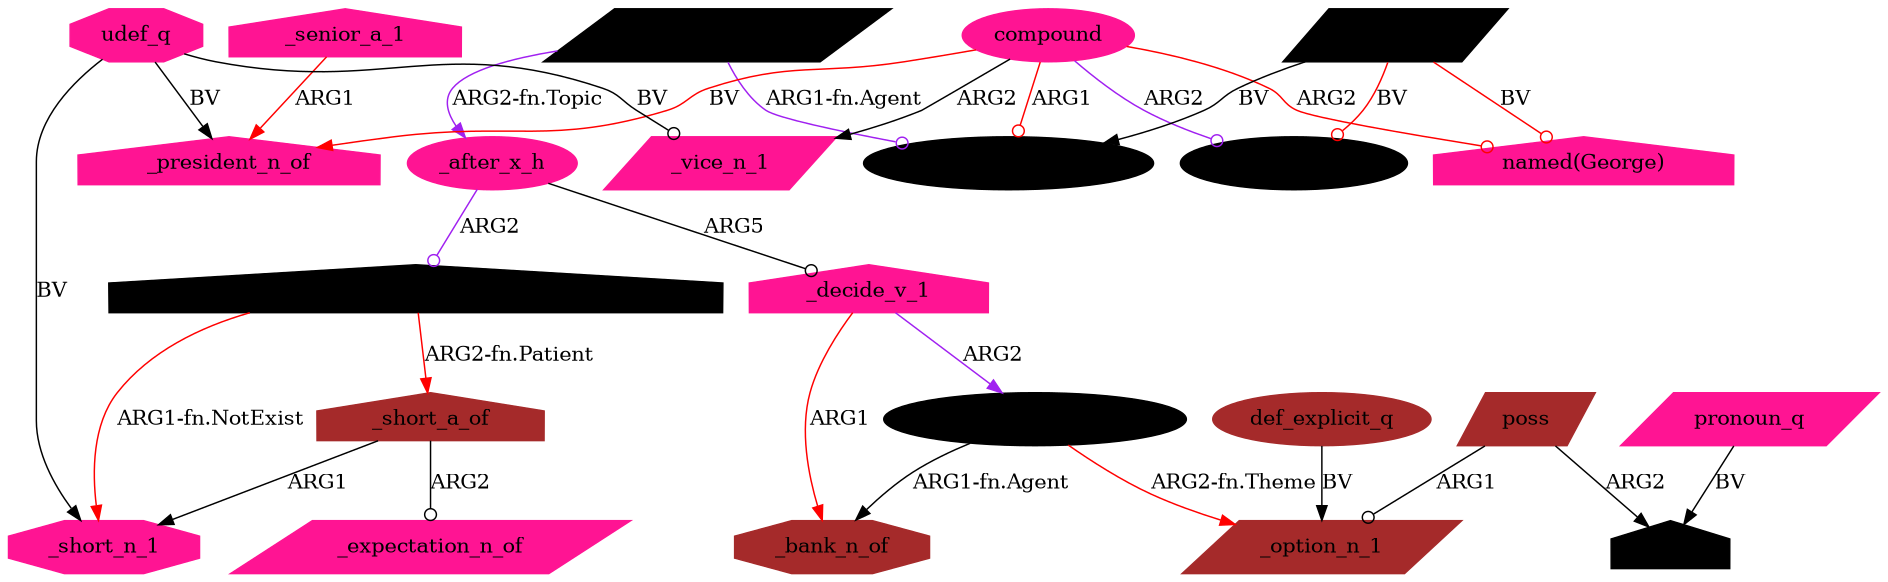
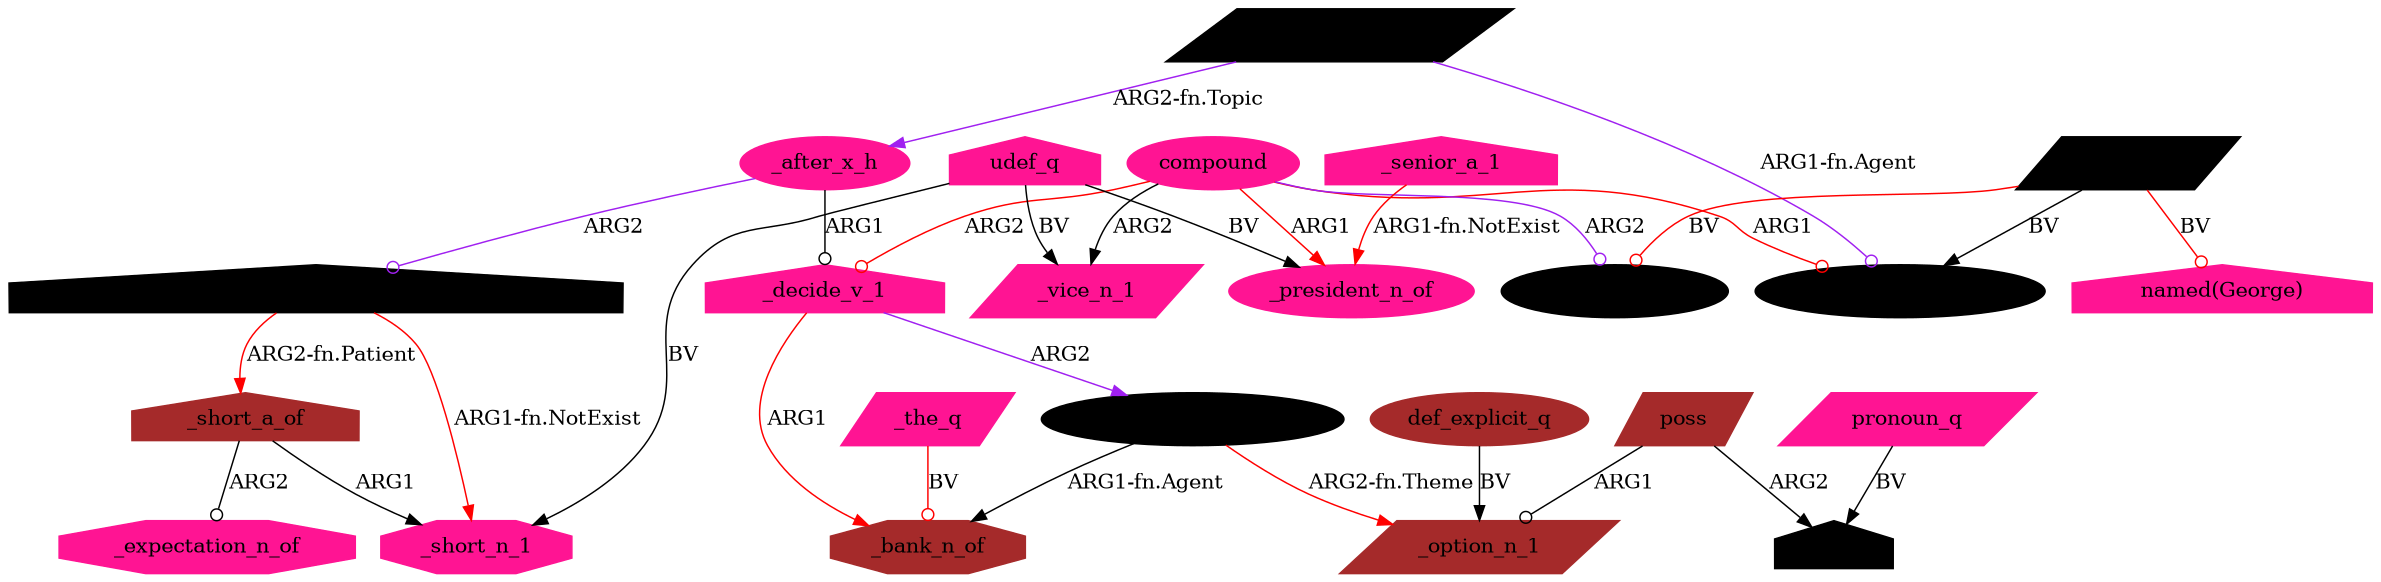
  digraph {
    node [color=deeppink shape=parallelogram style=filled]
    edge [arrowhead=normal color=black]
    "_say_v_to-fn.IN" [color=black]
    "named(Scandalios)" [color=black shape=ellipse]
    _after_x_h [shape=ellipse]
    _decide_v_1 [shape=house]
    "_fall_v_state-fn.Motion_directional" [color=black shape=house]
    compound [shape=ellipse]
    _vice_n_1
    "named(Chase)" [color=black shape=ellipse]
    "named(George)" [shape=house]
-   _president_n_of [shape=house]
+   _president_n_of [shape=ellipse]
    poss [color=brown]
    pron [color=black shape=house]
    _option_n_1 [color=brown]
    _short_a_of [color=brown shape=house]
    n15 [label=_short_n_1 shape=octagon]
-   _expectation_n_of
+   _expectation_n_of [shape=octagon]
    proper_q [color=black]
    _bank_n_of [color=brown shape=octagon]
    "_exercise_v_1-fn.NF" [color=black shape=ellipse]
    _senior_a_1 [shape=house]
-   udef_q [shape=octagon]
+   udef_q [shape=house]
    pronoun_q
+   _the_q
    def_explicit_q [color=brown shape=ellipse]
    "_say_v_to-fn.IN" -> "named(Scandalios)" [arrowhead=odot color=purple label="ARG1-fn.Agent"]
    "_say_v_to-fn.IN" -> _after_x_h [color=purple label="ARG2-fn.Topic"]
-   _after_x_h -> _decide_v_1 [arrowhead=odot label=ARG5]
+   _after_x_h -> _decide_v_1 [arrowhead=odot label=ARG1]
    _after_x_h -> "_fall_v_state-fn.Motion_directional" [arrowhead=odot color=purple label=ARG2]
    _decide_v_1 -> _bank_n_of [color=red label=ARG1]
    _decide_v_1 -> "_exercise_v_1-fn.NF" [color=purple label=ARG2]
    "_fall_v_state-fn.Motion_directional" -> _short_a_of [color=red label="ARG2-fn.Patient"]
    "_fall_v_state-fn.Motion_directional" -> n15 [color=red label="ARG1-fn.NotExist"]
    compound -> "named(Scandalios)" [arrowhead=odot color=red label=ARG1]
    compound -> _vice_n_1 [label=ARG2]
    compound -> "named(Chase)" [arrowhead=odot color=purple label=ARG2]
-   compound -> "named(George)" [arrowhead=odot color=red label=ARG2]
-   compound -> _president_n_of [color=red label=BV]
+   compound -> _decide_v_1 [arrowhead=odot color=red label=ARG2]
+   compound -> _president_n_of [color=red label=ARG1]
    poss -> pron [label=ARG2]
    poss -> _option_n_1 [arrowhead=odot label=ARG1]
    _short_a_of -> n15 [label=ARG1]
    _short_a_of -> _expectation_n_of [arrowhead=odot label=ARG2]
    proper_q -> "named(Scandalios)" [label=BV]
    proper_q -> "named(Chase)" [arrowhead=odot color=red label=BV]
    proper_q -> "named(George)" [arrowhead=odot color=red label=BV]
    "_exercise_v_1-fn.NF" -> _option_n_1 [color=red label="ARG2-fn.Theme"]
    "_exercise_v_1-fn.NF" -> _bank_n_of [label="ARG1-fn.Agent"]
-   _senior_a_1 -> _president_n_of [color=red label=ARG1]
-   udef_q -> _vice_n_1 [arrowhead=odot label=BV]
+   _senior_a_1 -> _president_n_of [color=red label="ARG1-fn.NotExist"]
+   udef_q -> _vice_n_1 [label=BV]
    udef_q -> _president_n_of [label=BV]
    udef_q -> n15 [label=BV]
    pronoun_q -> pron [label=BV]
+   _the_q -> _bank_n_of [arrowhead=odot color=red label=BV]
    def_explicit_q -> _option_n_1 [label=BV]
  }
